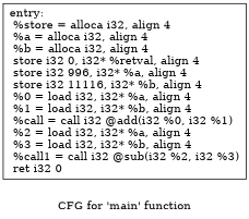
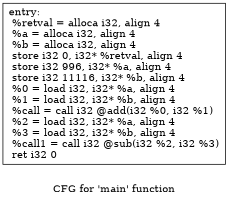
  digraph {
    label="CFG for 'main' function"
-   n1 [label="{entry:\l  %store = alloca i32, align 4\l  %a = alloca i32, align 4\l  %b = alloca i32, align 4\l  store i32 0, i32* %retval, align 4\l  store i32 996, i32* %a, align 4\l  store i32 11116, i32* %b, align 4\l  %0 = load i32, i32* %a, align 4\l  %1 = load i32, i32* %b, align 4\l  %call = call i32 @add(i32 %0, i32 %1)\l  %2 = load i32, i32* %a, align 4\l  %3 = load i32, i32* %b, align 4\l  %call1 = call i32 @sub(i32 %2, i32 %3)\l  ret i32 0\l}" shape=record color=black]
+   n1 [label="{entry:\l  %retval = alloca i32, align 4\l  %a = alloca i32, align 4\l  %b = alloca i32, align 4\l  store i32 0, i32* %retval, align 4\l  store i32 996, i32* %a, align 4\l  store i32 11116, i32* %b, align 4\l  %0 = load i32, i32* %a, align 4\l  %1 = load i32, i32* %b, align 4\l  %call = call i32 @add(i32 %0, i32 %1)\l  %2 = load i32, i32* %a, align 4\l  %3 = load i32, i32* %b, align 4\l  %call1 = call i32 @sub(i32 %2, i32 %3)\l  ret i32 0\l}" shape=record color=black]
  }
